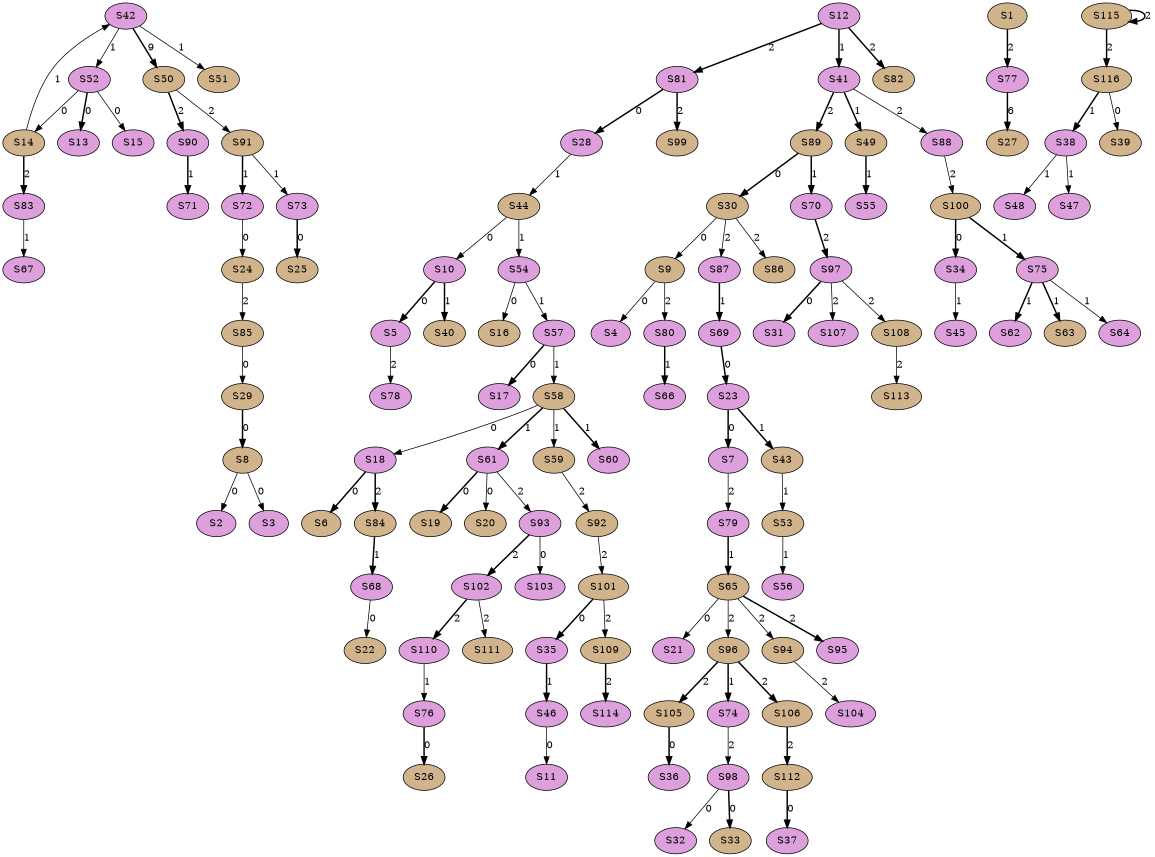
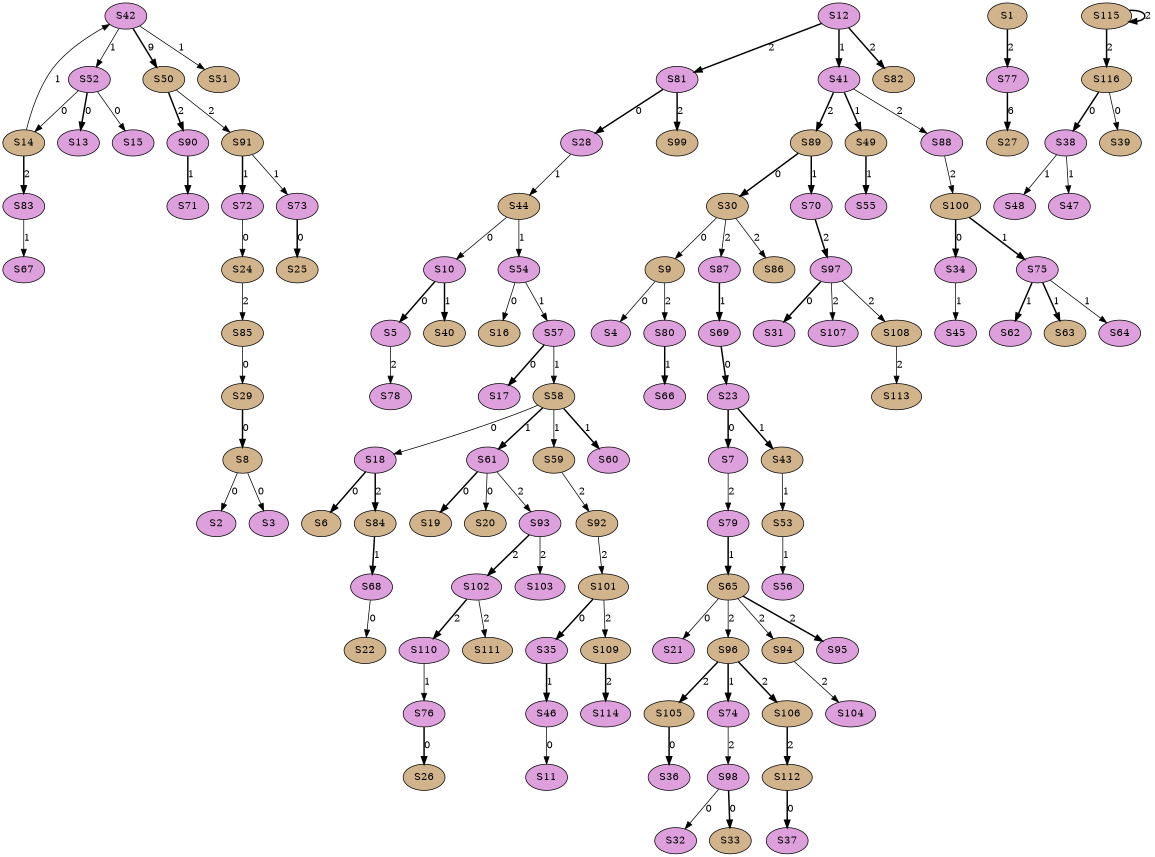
  strict digraph {
    node [fillcolor=plum style=filled]
    edge [style=bold]
    S8 [fillcolor=tan]
    S2
    S3
    S9 [fillcolor=tan]
    S4
    S80
    S66
    S10
    S5
    S40 [fillcolor=tan]
    S78
    S6 [fillcolor=tan]
    S18
    S84 [fillcolor=tan]
    S68
    S23
    S7
    S43 [fillcolor=tan]
    S79
    S53 [fillcolor=tan]
    S65 [fillcolor=tan]
    S29 [fillcolor=tan]
    S30 [fillcolor=tan]
    S87
    S86 [fillcolor=tan]
    S69
    S44 [fillcolor=tan]
    S54
    S16 [fillcolor=tan]
    S57
    S46
    S11
    S12
    S81
    S41
    S82 [fillcolor=tan]
    S28
    S99 [fillcolor=tan]
    S89 [fillcolor=tan]
    S49 [fillcolor=tan]
    S88
    S52
    S13
    S14 [fillcolor=tan]
    S15
    S42
    S83
    S50 [fillcolor=tan]
    S51 [fillcolor=tan]
    S67
    S17
    S58 [fillcolor=tan]
    S61
    S59 [fillcolor=tan]
    S60
    S19 [fillcolor=tan]
    S20 [fillcolor=tan]
    S93
    S92 [fillcolor=tan]
    S102
    S103
    S21
    S96 [fillcolor=tan]
    S94 [fillcolor=tan]
    S95
    S105 [fillcolor=tan]
    S74
    S106 [fillcolor=tan]
    S104
    S22 [fillcolor=tan]
    S24 [fillcolor=tan]
    S72
    S85 [fillcolor=tan]
    S25 [fillcolor=tan]
    S73
    S26 [fillcolor=tan]
    S76
    S27 [fillcolor=tan]
    S77
    S70
    S97
    S31
    S107
    S108 [fillcolor=tan]
    S113 [fillcolor=tan]
    S98
    S32
    S33 [fillcolor=tan]
    S100 [fillcolor=tan]
    S34
    S75
    S45
    S62
    S63 [fillcolor=tan]
    S64
    S101 [fillcolor=tan]
    S35
    S109 [fillcolor=tan]
    S114
    S36
    S112 [fillcolor=tan]
    S37
    S116 [fillcolor=tan]
    S38
    S39 [fillcolor=tan]
    S48
    S47
    S55
    S90
    S91 [fillcolor=tan]
    S56
    S71
    S110
    S1 [fillcolor=tan]
    S111 [fillcolor=tan]
    S115 [fillcolor=tan]
    S8 -> S2 [label=0 style=solid]
    S8 -> S3 [label=0 style=solid]
    S9 -> S4 [label=0 style=solid]
    S9 -> S80 [label=2 style=solid]
    S80 -> S66 [label=1]
    S10 -> S5 [label=0]
    S10 -> S40 [label=1]
    S5 -> S78 [label=2 style=solid]
    S18 -> S6 [label=0]
    S18 -> S84 [label=2]
    S84 -> S68 [label=1]
    S68 -> S22 [label=0 style=solid]
    S23 -> S7 [label=0]
    S23 -> S43 [label=1]
    S7 -> S79 [label=2 style=solid]
    S43 -> S53 [label=1 style=solid]
    S79 -> S65 [label=1]
    S53 -> S56 [label=1 style=solid]
    S65 -> S21 [label=0 style=solid]
    S65 -> S96 [label=2 style=solid]
    S65 -> S94 [label=2 style=solid]
    S65 -> S95 [label=2]
    S29 -> S8 [label=0]
    S30 -> S9 [label=0 style=solid]
    S30 -> S87 [label=2 style=solid]
    S30 -> S86 [label=2 style=solid]
    S87 -> S69 [label=1]
    S69 -> S23 [label=0]
    S44 -> S10 [label=0 style=solid]
    S44 -> S54 [label=1 style=solid]
    S54 -> S16 [label=0 style=solid]
    S54 -> S57 [label=1 style=solid]
    S57 -> S17 [label=0]
    S57 -> S58 [label=1 style=solid]
    S46 -> S11 [label=0 style=solid]
    S12 -> S81 [label=2]
    S12 -> S41 [label=1]
    S12 -> S82 [label=2]
    S81 -> S28 [label=0]
    S81 -> S99 [label=2]
    S41 -> S89 [label=2]
    S41 -> S49 [label=1]
    S41 -> S88 [label=2 style=solid]
    S28 -> S44 [label=1 style=solid]
    S89 -> S30 [label=0]
    S89 -> S70 [label=1]
    S49 -> S55 [label=1]
    S88 -> S100 [label=2 style=solid]
    S52 -> S13 [label=0]
    S52 -> S14 [label=0 style=solid]
    S52 -> S15 [label=0 style=solid]
    S14 -> S42 [label=1 style=solid]
    S14 -> S83 [label=2]
    S42 -> S52 [label=1 style=solid]
    S42 -> S50 [label=9]
    S42 -> S51 [label=1 style=solid]
    S83 -> S67 [label=1 style=solid]
    S50 -> S90 [label=2]
    S50 -> S91 [label=2 style=solid]
    S58 -> S18 [label=0 style=solid]
    S58 -> S61 [label=1]
    S58 -> S59 [label=1 style=solid]
    S58 -> S60 [label=1]
    S61 -> S19 [label=0]
    S61 -> S20 [label=0 style=solid]
    S61 -> S93 [label=2 style=solid]
    S59 -> S92 [label=2 style=solid]
    S93 -> S102 [label=2]
-   S93 -> S103 [label=0 style=solid]
+   S93 -> S103 [label=2 style=solid]
    S92 -> S101 [label=2 style=solid]
    S102 -> S110 [label=2]
    S102 -> S111 [label=2 style=solid]
    S96 -> S105 [label=2]
    S96 -> S74 [label=1]
    S96 -> S106 [label=2]
    S94 -> S104 [label=2 style=solid]
    S105 -> S36 [label=0]
    S74 -> S98 [label=2 style=solid]
    S106 -> S112 [label=2]
    S24 -> S85 [label=2 style=solid]
    S72 -> S24 [label=0 style=solid]
    S85 -> S29 [label=0 style=solid]
    S73 -> S25 [label=0]
    S76 -> S26 [label=0]
    S77 -> S27 [label=6]
    S70 -> S97 [label=2]
    S97 -> S31 [label=0]
    S97 -> S107 [label=2 style=solid]
    S97 -> S108 [label=2 style=solid]
    S108 -> S113 [label=2 style=solid]
    S98 -> S32 [label=0 style=solid]
    S98 -> S33 [label=0]
    S100 -> S34 [label=0]
    S100 -> S75 [label=1]
    S34 -> S45 [label=1 style=solid]
    S75 -> S62 [label=1]
    S75 -> S63 [label=1]
    S75 -> S64 [label=1 style=solid]
    S101 -> S35 [label=0]
    S101 -> S109 [label=2 style=solid]
    S35 -> S46 [label=1]
    S109 -> S114 [label=2]
    S112 -> S37 [label=0]
-   S116 -> S38 [label=1]
+   S116 -> S38 [label=0]
    S116 -> S39 [label=0 style=solid]
    S38 -> S48 [label=1 style=solid]
    S38 -> S47 [label=1 style=solid]
    S90 -> S71 [label=1]
    S91 -> S72 [label=1]
    S91 -> S73 [label=1 style=solid]
    S110 -> S76 [label=1 style=solid]
    S1 -> S77 [label=2]
    S115 -> S116 [label=2]
    S115 -> S115 [label=2]
  }
